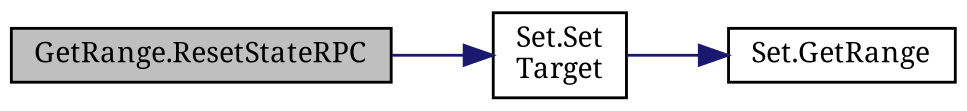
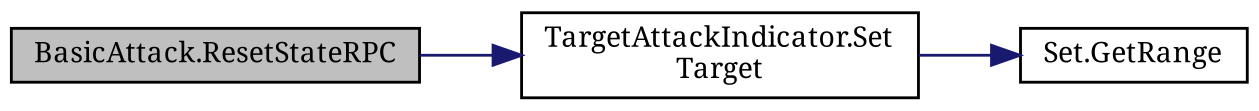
  digraph {
    fontname="Noto Serif"
    rankdir=LR
    node [color=black fontname="Noto Serif" fontsize=10 shape=record]
    edge [color=midnightblue fontname="Noto Serif" fontsize=10 labelfontname=Helvetica labelfontsize=10 style=solid]
-   n1 [fillcolor=grey75 fontcolor=black height=0.2 label="GetRange.ResetStateRPC" style=filled width=0.4]
-   n2 [height=0.2 label="Set.Set\lTarget" width=0.4]
+   n1 [fillcolor=grey75 fontcolor=black height=0.2 label="BasicAttack.ResetStateRPC" style=filled width=0.4]
+   n2 [height=0.2 label="TargetAttackIndicator.Set\lTarget" width=0.4]
    n3 [height=0.2 label="Set.GetRange" width=0.4]
    n1 -> n2
    n2 -> n3
  }
